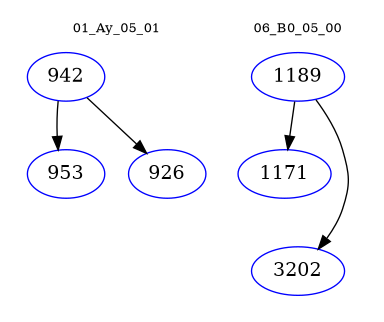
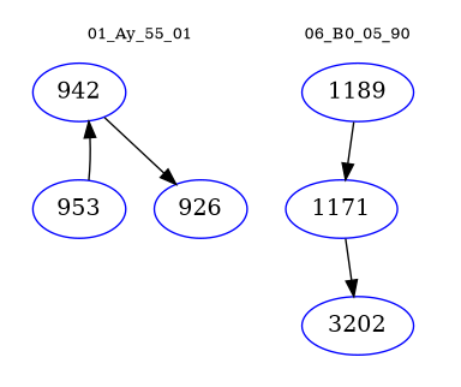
  digraph {
    node [color=blue]
    edge [color=black]
    n1 [label=942]
    n2 [label=953]
    n3 [label=926]
    n4 [label=1189]
    n5 [label=1171]
    n6 [label=3202]
    subgraph cluster_1 {
      color=white
      fontsize=10
-     label="01_Ay_05_01"
+     label="01_Ay_55_01"
      n1
      n2
      n3
    }
    subgraph cluster_2 {
      color=white
      fontsize=10
-     label="06_B0_05_00"
+     label="06_B0_05_90"
      n4
      n5
      n6
    }
-   n1 -> n2
+   n2 -> n1
    n1 -> n3
    n4 -> n5
-   n4 -> n6
+   n5 -> n6
  }
